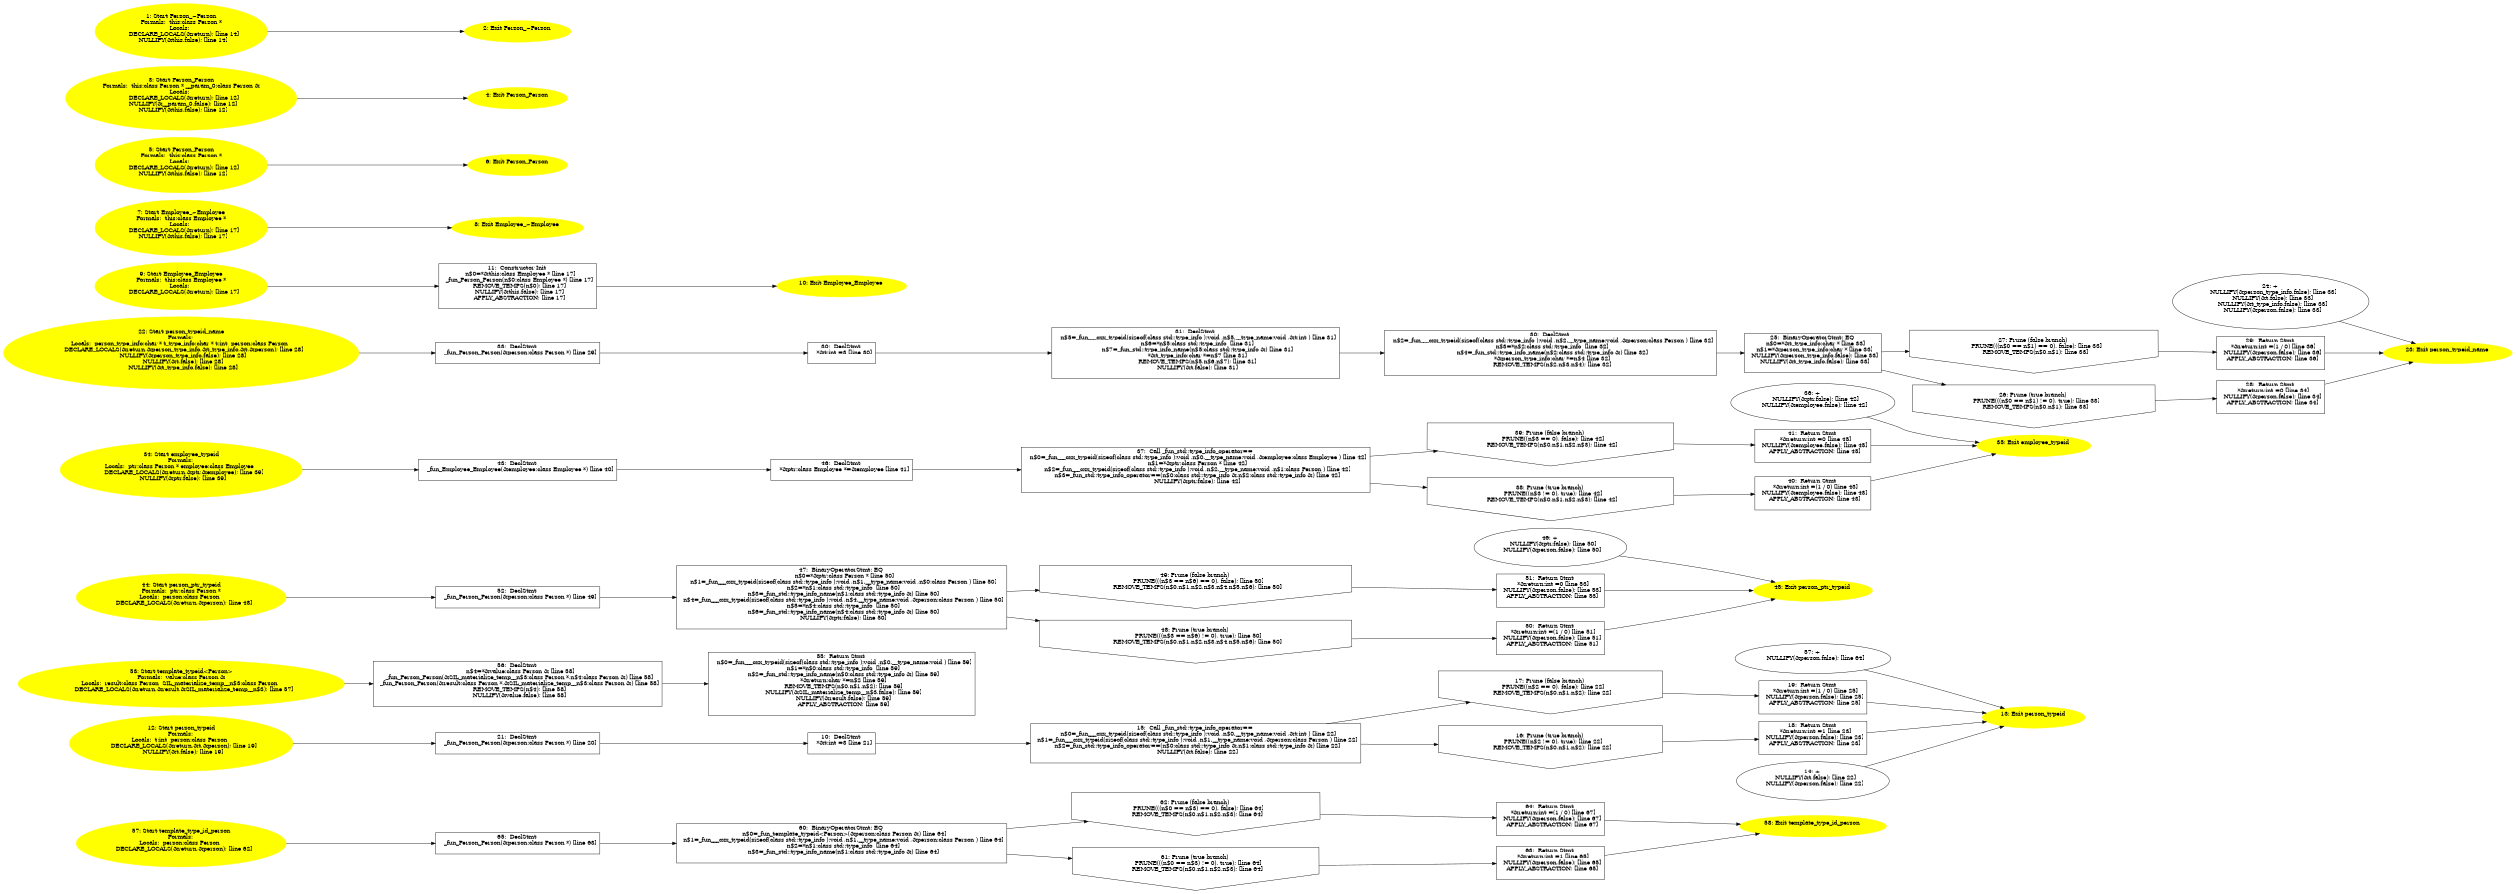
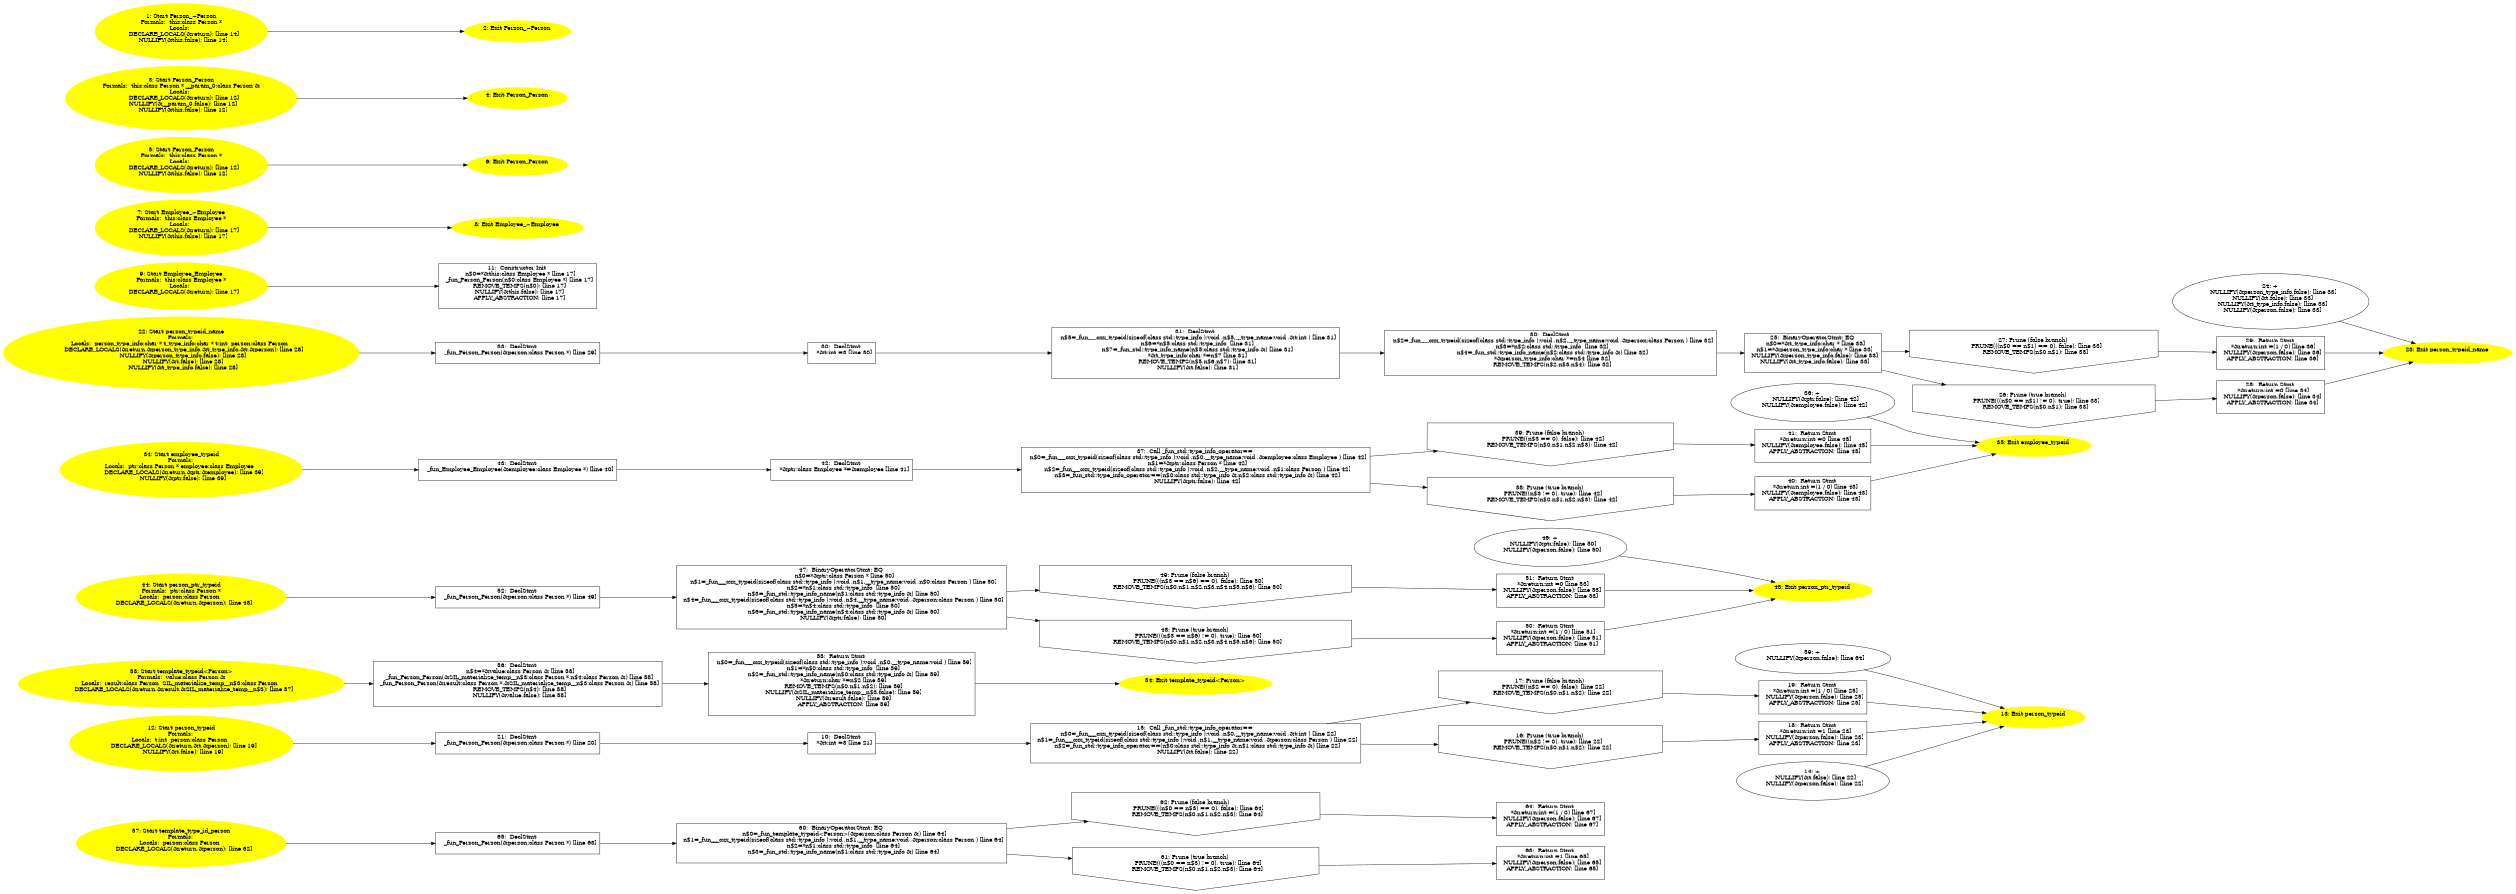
  digraph {
    rankdir=LR
    node [shape=box]
    n1 [label="65:  DeclStmt \n   _fun_Person_Person(&person:class Person *) [line 63]\n "]
    n2 [label="60:  BinaryOperatorStmt: EQ \n   n$0=_fun_template_typeid<Person>(&person:class Person &) [line 64]\n  n$1=_fun___cxx_typeid(sizeof(class std::type_info ):void ,n$1.__type_name:void ,&person:class Person ) [line 64]\n  n$2=*n$1:class std::type_info  [line 64]\n  n$3=_fun_std::type_info_name(n$1:class std::type_info &) [line 64]\n "]
    n3 [label="62: Prune (false branch) \n   PRUNE(((n$0 == n$3) == 0), false); [line 64]\n  REMOVE_TEMPS(n$0,n$1,n$2,n$3); [line 64]\n " shape=invhouse]
    n4 [label="61: Prune (true branch) \n   PRUNE(((n$0 == n$3) != 0), true); [line 64]\n  REMOVE_TEMPS(n$0,n$1,n$2,n$3); [line 64]\n " shape=invhouse]
    n5 [label="64:  Return Stmt \n   *&return:int =(1 / 0) [line 67]\n  NULLIFY(&person,false); [line 67]\n  APPLY_ABSTRACTION; [line 67]\n "]
    n6 [label="63:  Return Stmt \n   *&return:int =1 [line 65]\n  NULLIFY(&person,false); [line 65]\n  APPLY_ABSTRACTION; [line 65]\n "]
-   n7 [color=yellow label="58: Exit template_type_id_person \n  " style=filled shape=""]
-   n8 [label="57: + \n   NULLIFY(&person,false); [line 64]\n " shape=""]
+   n8 [label="59: + \n   NULLIFY(&person,false); [line 64]\n " shape=""]
    n9 [color=yellow label="13: Exit person_typeid \n  " style=filled shape=""]
    n10 [color=yellow label="57: Start template_type_id_person\nFormals: \nLocals:  person:class Person  \n   DECLARE_LOCALS(&return,&person); [line 62]\n " style=filled shape=""]
    n11 [label="56:  DeclStmt \n   n$4=*&value:class Person & [line 58]\n  _fun_Person_Person(&SIL_materialize_temp__n$3:class Person *,n$4:class Person &) [line 58]\n  _fun_Person_Person(&result:class Person *,&SIL_materialize_temp__n$3:class Person &) [line 58]\n  REMOVE_TEMPS(n$4); [line 58]\n  NULLIFY(&value,false); [line 58]\n "]
    n12 [label="55:  Return Stmt \n   n$0=_fun___cxx_typeid(sizeof(class std::type_info ):void ,n$0.__type_name:void ) [line 59]\n  n$1=*n$0:class std::type_info  [line 59]\n  n$2=_fun_std::type_info_name(n$0:class std::type_info &) [line 59]\n  *&return:char *=n$2 [line 59]\n  REMOVE_TEMPS(n$0,n$1,n$2); [line 59]\n  NULLIFY(&SIL_materialize_temp__n$3,false); [line 59]\n  NULLIFY(&result,false); [line 59]\n  APPLY_ABSTRACTION; [line 59]\n "]
+   n13 [color=yellow label="54: Exit template_typeid<Person> \n  " style=filled shape=""]
    n14 [color=yellow label="53: Start template_typeid<Person>\nFormals:  value:class Person &\nLocals:  result:class Person  SIL_materialize_temp__n$3:class Person  \n   DECLARE_LOCALS(&return,&result,&SIL_materialize_temp__n$3); [line 57]\n " style=filled shape=""]
    n15 [label="52:  DeclStmt \n   _fun_Person_Person(&person:class Person *) [line 49]\n "]
    n16 [label="47:  BinaryOperatorStmt: EQ \n   n$0=*&ptr:class Person * [line 50]\n  n$1=_fun___cxx_typeid(sizeof(class std::type_info ):void ,n$1.__type_name:void ,n$0:class Person ) [line 50]\n  n$2=*n$1:class std::type_info  [line 50]\n  n$3=_fun_std::type_info_name(n$1:class std::type_info &) [line 50]\n  n$4=_fun___cxx_typeid(sizeof(class std::type_info ):void ,n$4.__type_name:void ,&person:class Person ) [line 50]\n  n$5=*n$4:class std::type_info  [line 50]\n  n$6=_fun_std::type_info_name(n$4:class std::type_info &) [line 50]\n  NULLIFY(&ptr,false); [line 50]\n "]
    n17 [label="49: Prune (false branch) \n   PRUNE(((n$3 == n$6) == 0), false); [line 50]\n  REMOVE_TEMPS(n$0,n$1,n$2,n$3,n$4,n$5,n$6); [line 50]\n " shape=invhouse]
    n18 [label="48: Prune (true branch) \n   PRUNE(((n$3 == n$6) != 0), true); [line 50]\n  REMOVE_TEMPS(n$0,n$1,n$2,n$3,n$4,n$5,n$6); [line 50]\n " shape=invhouse]
    n19 [label="51:  Return Stmt \n   *&return:int =0 [line 53]\n  NULLIFY(&person,false); [line 53]\n  APPLY_ABSTRACTION; [line 53]\n "]
    n20 [label="50:  Return Stmt \n   *&return:int =(1 / 0) [line 51]\n  NULLIFY(&person,false); [line 51]\n  APPLY_ABSTRACTION; [line 51]\n "]
    n21 [color=yellow label="45: Exit person_ptr_typeid \n  " style=filled shape=""]
    n22 [label="46: + \n   NULLIFY(&ptr,false); [line 50]\n  NULLIFY(&person,false); [line 50]\n " shape=""]
    n23 [color=yellow label="44: Start person_ptr_typeid\nFormals:  ptr:class Person *\nLocals:  person:class Person  \n   DECLARE_LOCALS(&return,&person); [line 48]\n " style=filled shape=""]
    n24 [label="43:  DeclStmt \n   _fun_Employee_Employee(&employee:class Employee *) [line 40]\n "]
-   n25 [label="46:  DeclStmt \n   *&ptr:class Employee *=&employee [line 41]\n "]
+   n25 [label="42:  DeclStmt \n   *&ptr:class Employee *=&employee [line 41]\n "]
    n26 [label="37:  Call _fun_std::type_info_operator== \n   n$0=_fun___cxx_typeid(sizeof(class std::type_info ):void ,n$0.__type_name:void ,&employee:class Employee ) [line 42]\n  n$1=*&ptr:class Person * [line 42]\n  n$2=_fun___cxx_typeid(sizeof(class std::type_info ):void ,n$2.__type_name:void ,n$1:class Person ) [line 42]\n  n$3=_fun_std::type_info_operator==(n$0:class std::type_info &,n$2:class std::type_info &) [line 42]\n  NULLIFY(&ptr,false); [line 42]\n "]
    n27 [label="39: Prune (false branch) \n   PRUNE((n$3 == 0), false); [line 42]\n  REMOVE_TEMPS(n$0,n$1,n$2,n$3); [line 42]\n " shape=invhouse]
    n28 [label="38: Prune (true branch) \n   PRUNE((n$3 != 0), true); [line 42]\n  REMOVE_TEMPS(n$0,n$1,n$2,n$3); [line 42]\n " shape=invhouse]
    n29 [label="41:  Return Stmt \n   *&return:int =0 [line 45]\n  NULLIFY(&employee,false); [line 45]\n  APPLY_ABSTRACTION; [line 45]\n "]
    n30 [label="40:  Return Stmt \n   *&return:int =(1 / 0) [line 43]\n  NULLIFY(&employee,false); [line 43]\n  APPLY_ABSTRACTION; [line 43]\n "]
    n31 [color=yellow label="35: Exit employee_typeid \n  " style=filled shape=""]
    n32 [label="36: + \n   NULLIFY(&ptr,false); [line 42]\n  NULLIFY(&employee,false); [line 42]\n " shape=""]
    n33 [color=yellow label="34: Start employee_typeid\nFormals: \nLocals:  ptr:class Person * employee:class Employee  \n   DECLARE_LOCALS(&return,&ptr,&employee); [line 39]\n  NULLIFY(&ptr,false); [line 39]\n " style=filled shape=""]
    n34 [label="33:  DeclStmt \n   _fun_Person_Person(&person:class Person *) [line 29]\n "]
    n35 [label="30:  DeclStmt \n   *&t:int =3 [line 30]\n "]
    n36 [label="31:  DeclStmt \n   n$5=_fun___cxx_typeid(sizeof(class std::type_info ):void ,n$5.__type_name:void ,&t:int ) [line 31]\n  n$6=*n$5:class std::type_info  [line 31]\n  n$7=_fun_std::type_info_name(n$5:class std::type_info &) [line 31]\n  *&t_type_info:char *=n$7 [line 31]\n  REMOVE_TEMPS(n$5,n$6,n$7); [line 31]\n  NULLIFY(&t,false); [line 31]\n "]
    n37 [label="30:  DeclStmt \n   n$2=_fun___cxx_typeid(sizeof(class std::type_info ):void ,n$2.__type_name:void ,&person:class Person ) [line 32]\n  n$3=*n$2:class std::type_info  [line 32]\n  n$4=_fun_std::type_info_name(n$2:class std::type_info &) [line 32]\n  *&person_type_info:char *=n$4 [line 32]\n  REMOVE_TEMPS(n$2,n$3,n$4); [line 32]\n "]
    n38 [label="25:  BinaryOperatorStmt: EQ \n   n$0=*&t_type_info:char * [line 33]\n  n$1=*&person_type_info:char * [line 33]\n  NULLIFY(&person_type_info,false); [line 33]\n  NULLIFY(&t_type_info,false); [line 33]\n "]
    n39 [label="27: Prune (false branch) \n   PRUNE(((n$0 == n$1) == 0), false); [line 33]\n  REMOVE_TEMPS(n$0,n$1); [line 33]\n " shape=invhouse]
    n40 [label="26: Prune (true branch) \n   PRUNE(((n$0 == n$1) != 0), true); [line 33]\n  REMOVE_TEMPS(n$0,n$1); [line 33]\n " shape=invhouse]
    n41 [label="29:  Return Stmt \n   *&return:int =(1 / 0) [line 36]\n  NULLIFY(&person,false); [line 36]\n  APPLY_ABSTRACTION; [line 36]\n "]
    n42 [label="28:  Return Stmt \n   *&return:int =0 [line 34]\n  NULLIFY(&person,false); [line 34]\n  APPLY_ABSTRACTION; [line 34]\n "]
    n43 [color=yellow label="23: Exit person_typeid_name \n  " style=filled shape=""]
    n44 [label="24: + \n   NULLIFY(&person_type_info,false); [line 33]\n  NULLIFY(&t,false); [line 33]\n  NULLIFY(&t_type_info,false); [line 33]\n  NULLIFY(&person,false); [line 33]\n " shape=""]
    n45 [color=yellow label="22: Start person_typeid_name\nFormals: \nLocals:  person_type_info:char * t_type_info:char * t:int  person:class Person  \n   DECLARE_LOCALS(&return,&person_type_info,&t_type_info,&t,&person); [line 28]\n  NULLIFY(&person_type_info,false); [line 28]\n  NULLIFY(&t,false); [line 28]\n  NULLIFY(&t_type_info,false); [line 28]\n " style=filled shape=""]
    n46 [label="21:  DeclStmt \n   _fun_Person_Person(&person:class Person *) [line 20]\n "]
    n47 [label="10:  DeclStmt \n   *&t:int =3 [line 21]\n "]
    n48 [label="15:  Call _fun_std::type_info_operator== \n   n$0=_fun___cxx_typeid(sizeof(class std::type_info ):void ,n$0.__type_name:void ,&t:int ) [line 22]\n  n$1=_fun___cxx_typeid(sizeof(class std::type_info ):void ,n$1.__type_name:void ,&person:class Person ) [line 22]\n  n$2=_fun_std::type_info_operator==(n$0:class std::type_info &,n$1:class std::type_info &) [line 22]\n  NULLIFY(&t,false); [line 22]\n "]
    n49 [label="17: Prune (false branch) \n   PRUNE((n$2 == 0), false); [line 22]\n  REMOVE_TEMPS(n$0,n$1,n$2); [line 22]\n " shape=invhouse]
    n50 [label="16: Prune (true branch) \n   PRUNE((n$2 != 0), true); [line 22]\n  REMOVE_TEMPS(n$0,n$1,n$2); [line 22]\n " shape=invhouse]
    n51 [label="19:  Return Stmt \n   *&return:int =(1 / 0) [line 25]\n  NULLIFY(&person,false); [line 25]\n  APPLY_ABSTRACTION; [line 25]\n "]
    n52 [label="18:  Return Stmt \n   *&return:int =1 [line 23]\n  NULLIFY(&person,false); [line 23]\n  APPLY_ABSTRACTION; [line 23]\n "]
    n53 [label="14: + \n   NULLIFY(&t,false); [line 22]\n  NULLIFY(&person,false); [line 22]\n " shape=""]
    n54 [color=yellow label="12: Start person_typeid\nFormals: \nLocals:  t:int  person:class Person  \n   DECLARE_LOCALS(&return,&t,&person); [line 19]\n  NULLIFY(&t,false); [line 19]\n " style=filled shape=""]
    n55 [label="11:  Constructor Init \n   n$0=*&this:class Employee * [line 17]\n  _fun_Person_Person(n$0:class Employee *) [line 17]\n  REMOVE_TEMPS(n$0); [line 17]\n  NULLIFY(&this,false); [line 17]\n  APPLY_ABSTRACTION; [line 17]\n "]
-   n56 [color=yellow label="10: Exit Employee_Employee \n  " style=filled shape=""]
    n57 [color=yellow label="9: Start Employee_Employee\nFormals:  this:class Employee *\nLocals:  \n   DECLARE_LOCALS(&return); [line 17]\n " style=filled shape=""]
    n58 [color=yellow label="8: Exit Employee_~Employee \n  " style=filled shape=""]
    n59 [color=yellow label="7: Start Employee_~Employee\nFormals:  this:class Employee *\nLocals:  \n   DECLARE_LOCALS(&return); [line 17]\n  NULLIFY(&this,false); [line 17]\n " style=filled shape=""]
    n60 [color=yellow label="6: Exit Person_Person \n  " style=filled shape=""]
    n61 [color=yellow label="5: Start Person_Person\nFormals:  this:class Person *\nLocals:  \n   DECLARE_LOCALS(&return); [line 12]\n  NULLIFY(&this,false); [line 12]\n " style=filled shape=""]
    n62 [color=yellow label="4: Exit Person_Person \n  " style=filled shape=""]
    n63 [color=yellow label="3: Start Person_Person\nFormals:  this:class Person * __param_0:class Person &\nLocals:  \n   DECLARE_LOCALS(&return); [line 12]\n  NULLIFY(&__param_0,false); [line 12]\n  NULLIFY(&this,false); [line 12]\n " style=filled shape=""]
    n64 [color=yellow label="2: Exit Person_~Person \n  " style=filled shape=""]
    n65 [color=yellow label="1: Start Person_~Person\nFormals:  this:class Person *\nLocals:  \n   DECLARE_LOCALS(&return); [line 14]\n  NULLIFY(&this,false); [line 14]\n " style=filled shape=""]
    n1 -> n2
    n2 -> n3
    n2 -> n4
    n3 -> n5
    n4 -> n6
-   n5 -> n7
-   n6 -> n7
    n8 -> n9
    n10 -> n1
    n11 -> n12
+   n12 -> n13
    n14 -> n11
    n15 -> n16
    n16 -> n17
    n16 -> n18
    n17 -> n19
    n18 -> n20
    n19 -> n21
    n20 -> n21
    n22 -> n21
    n23 -> n15
    n24 -> n25
    n25 -> n26
    n26 -> n27
    n26 -> n28
    n27 -> n29
    n28 -> n30
    n29 -> n31
    n30 -> n31
    n32 -> n31
    n33 -> n24
    n34 -> n35
    n35 -> n36
    n36 -> n37
    n37 -> n38
    n38 -> n39
    n38 -> n40
    n39 -> n41
    n40 -> n42
    n41 -> n43
    n42 -> n43
    n44 -> n43
    n45 -> n34
    n46 -> n47
    n47 -> n48
    n48 -> n49
    n48 -> n50
    n49 -> n51
    n50 -> n52
    n51 -> n9
    n52 -> n9
    n53 -> n9
    n54 -> n46
-   n55 -> n56
    n57 -> n55
    n59 -> n58
    n61 -> n60
    n63 -> n62
    n65 -> n64
  }
